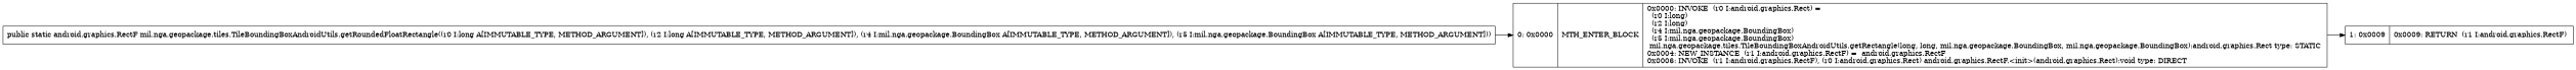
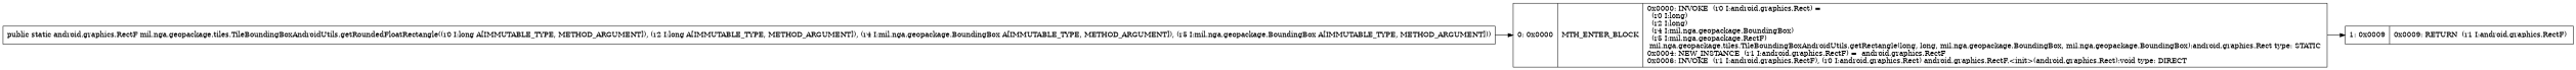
  digraph {
    rankdir=LR
    node [shape=record]
-   n1 [label="{0\:\ 0x0000|MTH_ENTER_BLOCK\l|0x0000: INVOKE  (r0 I:android.graphics.Rect) = \l  (r0 I:long)\l  (r2 I:long)\l  (r4 I:mil.nga.geopackage.BoundingBox)\l  (r5 I:mil.nga.geopackage.BoundingBox)\l mil.nga.geopackage.tiles.TileBoundingBoxAndroidUtils.getRectangle(long, long, mil.nga.geopackage.BoundingBox, mil.nga.geopackage.BoundingBox):android.graphics.Rect type: STATIC \l0x0004: NEW_INSTANCE  (r1 I:android.graphics.RectF) =  android.graphics.RectF \l0x0006: INVOKE  (r1 I:android.graphics.RectF), (r0 I:android.graphics.Rect) android.graphics.RectF.\<init\>(android.graphics.Rect):void type: DIRECT \l}"]
+   n1 [label="{0\:\ 0x0000|MTH_ENTER_BLOCK\l|0x0000: INVOKE  (r0 I:android.graphics.Rect) = \l  (r0 I:long)\l  (r2 I:long)\l  (r4 I:mil.nga.geopackage.BoundingBox)\l  (r5 I:mil.nga.geopackage.RectF)\l mil.nga.geopackage.tiles.TileBoundingBoxAndroidUtils.getRectangle(long, long, mil.nga.geopackage.BoundingBox, mil.nga.geopackage.BoundingBox):android.graphics.Rect type: STATIC \l0x0004: NEW_INSTANCE  (r1 I:android.graphics.RectF) =  android.graphics.RectF \l0x0006: INVOKE  (r1 I:android.graphics.RectF), (r0 I:android.graphics.Rect) android.graphics.RectF.\<init\>(android.graphics.Rect):void type: DIRECT \l}"]
    n2 [label="{1\:\ 0x0009|0x0009: RETURN  (r1 I:android.graphics.RectF) \l}"]
    n3 [label="{public static android.graphics.RectF mil.nga.geopackage.tiles.TileBoundingBoxAndroidUtils.getRoundedFloatRectangle((r0 I:long A[IMMUTABLE_TYPE, METHOD_ARGUMENT]), (r2 I:long A[IMMUTABLE_TYPE, METHOD_ARGUMENT]), (r4 I:mil.nga.geopackage.BoundingBox A[IMMUTABLE_TYPE, METHOD_ARGUMENT]), (r5 I:mil.nga.geopackage.BoundingBox A[IMMUTABLE_TYPE, METHOD_ARGUMENT])) }"]
    n1 -> n2
    n3 -> n1
  }
